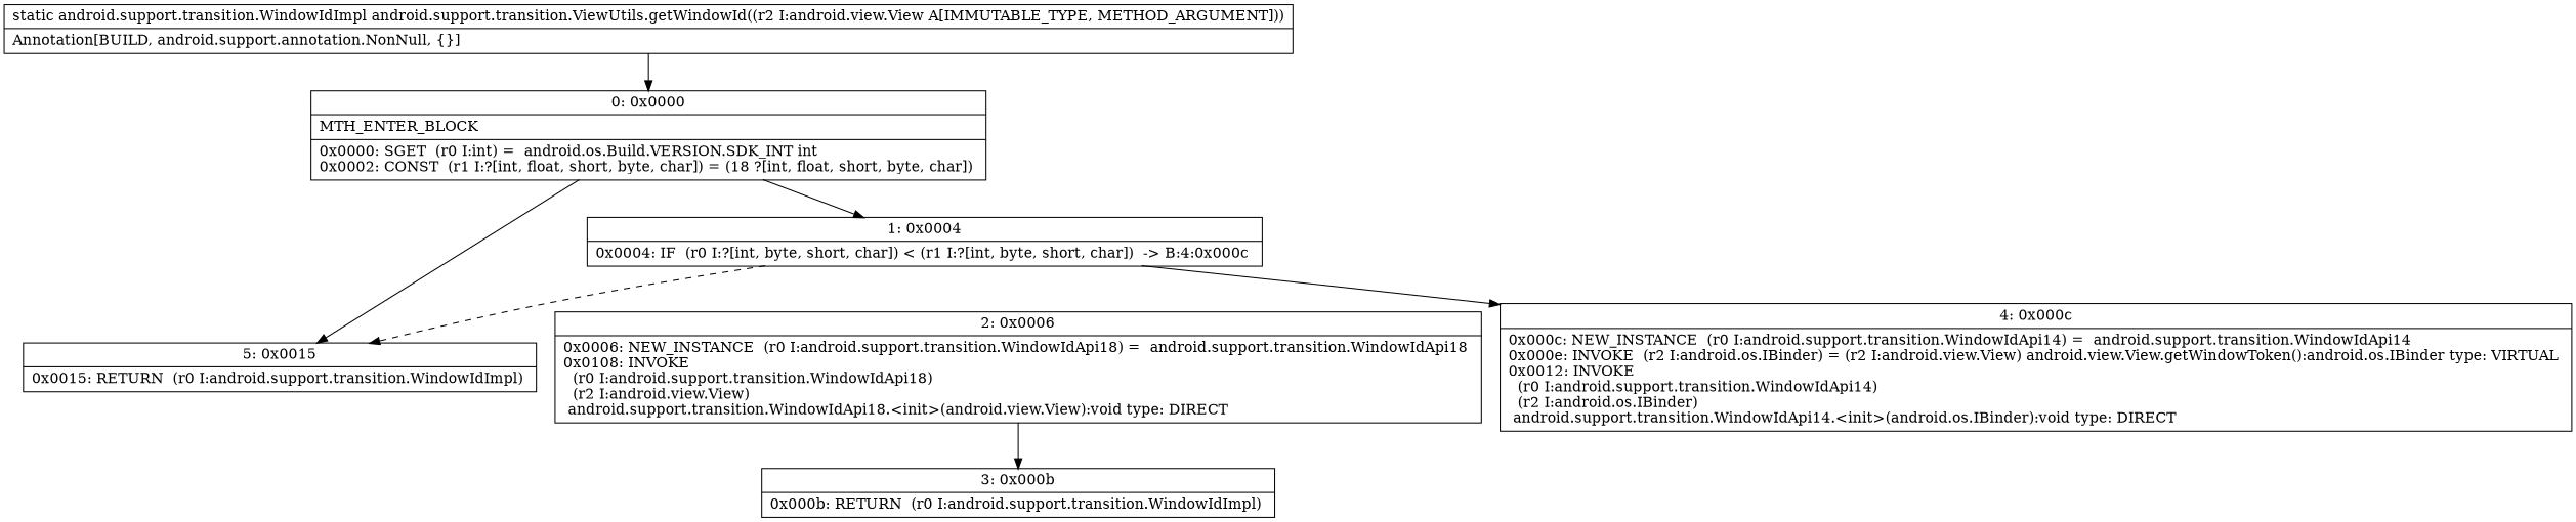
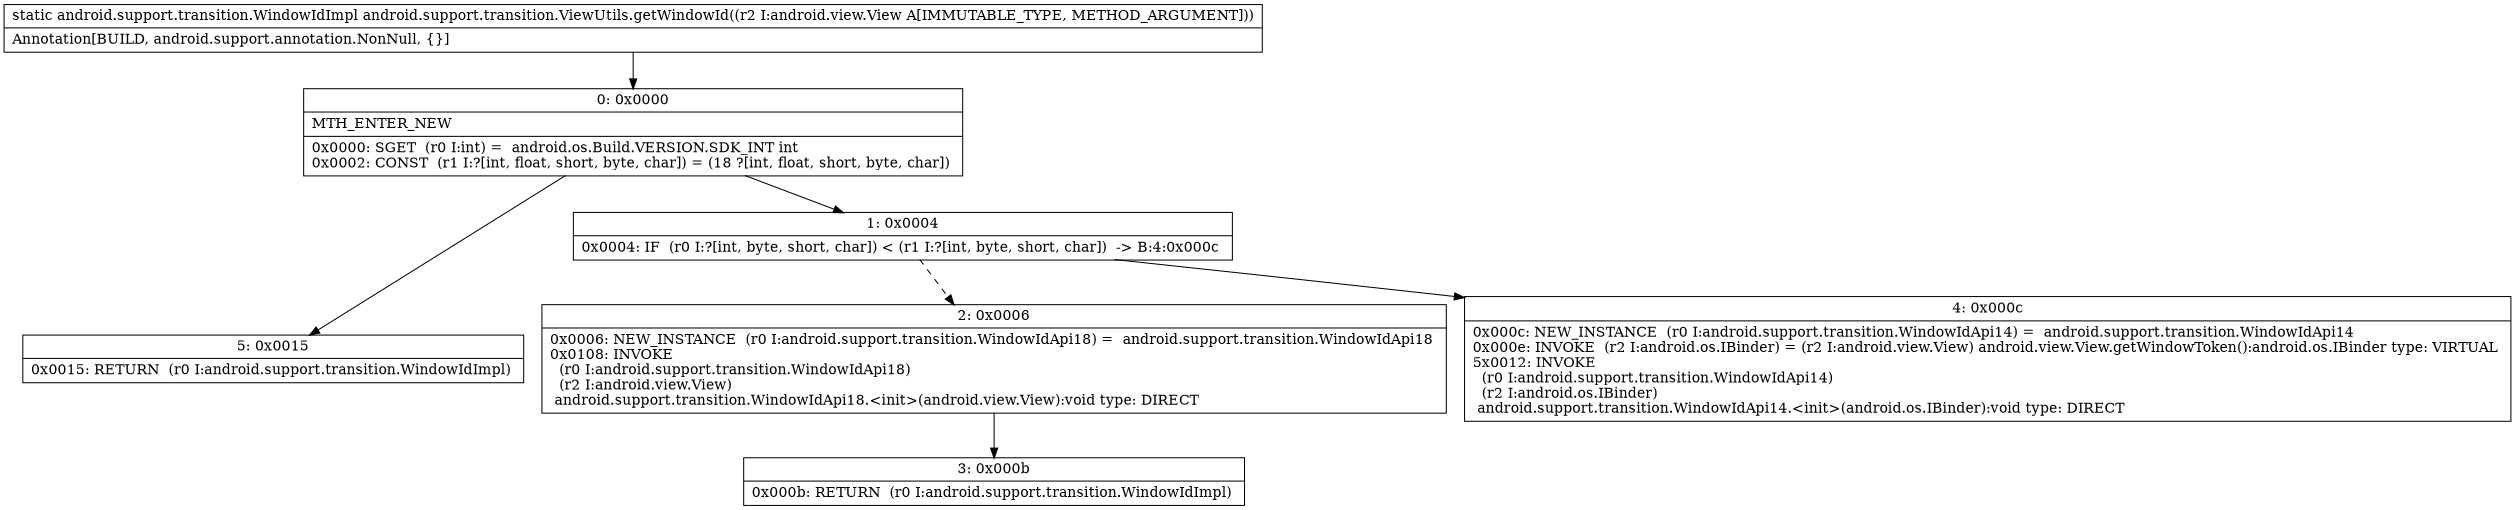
  digraph {
    node [shape=record]
-   n1 [label="{0\:\ 0x0000|MTH_ENTER_BLOCK\l|0x0000: SGET  (r0 I:int) =  android.os.Build.VERSION.SDK_INT int \l0x0002: CONST  (r1 I:?[int, float, short, byte, char]) = (18 ?[int, float, short, byte, char]) \l}"]
+   n1 [label="{0\:\ 0x0000|MTH_ENTER_NEW\l|0x0000: SGET  (r0 I:int) =  android.os.Build.VERSION.SDK_INT int \l0x0002: CONST  (r1 I:?[int, float, short, byte, char]) = (18 ?[int, float, short, byte, char]) \l}"]
    n2 [label="{1\:\ 0x0004|0x0004: IF  (r0 I:?[int, byte, short, char]) \< (r1 I:?[int, byte, short, char])  \-\> B:4:0x000c \l}"]
    n3 [label="{5\:\ 0x0015|0x0015: RETURN  (r0 I:android.support.transition.WindowIdImpl) \l}"]
    n4 [label="{2\:\ 0x0006|0x0006: NEW_INSTANCE  (r0 I:android.support.transition.WindowIdApi18) =  android.support.transition.WindowIdApi18 \l0x0108: INVOKE  \l  (r0 I:android.support.transition.WindowIdApi18)\l  (r2 I:android.view.View)\l android.support.transition.WindowIdApi18.\<init\>(android.view.View):void type: DIRECT \l}"]
-   n5 [label="{4\:\ 0x000c|0x000c: NEW_INSTANCE  (r0 I:android.support.transition.WindowIdApi14) =  android.support.transition.WindowIdApi14 \l0x000e: INVOKE  (r2 I:android.os.IBinder) = (r2 I:android.view.View) android.view.View.getWindowToken():android.os.IBinder type: VIRTUAL \l0x0012: INVOKE  \l  (r0 I:android.support.transition.WindowIdApi14)\l  (r2 I:android.os.IBinder)\l android.support.transition.WindowIdApi14.\<init\>(android.os.IBinder):void type: DIRECT \l}"]
+   n5 [label="{4\:\ 0x000c|0x000c: NEW_INSTANCE  (r0 I:android.support.transition.WindowIdApi14) =  android.support.transition.WindowIdApi14 \l0x000e: INVOKE  (r2 I:android.os.IBinder) = (r2 I:android.view.View) android.view.View.getWindowToken():android.os.IBinder type: VIRTUAL \l5x0012: INVOKE  \l  (r0 I:android.support.transition.WindowIdApi14)\l  (r2 I:android.os.IBinder)\l android.support.transition.WindowIdApi14.\<init\>(android.os.IBinder):void type: DIRECT \l}"]
    n6 [label="{3\:\ 0x000b|0x000b: RETURN  (r0 I:android.support.transition.WindowIdImpl) \l}"]
    n7 [label="{static android.support.transition.WindowIdImpl android.support.transition.ViewUtils.getWindowId((r2 I:android.view.View A[IMMUTABLE_TYPE, METHOD_ARGUMENT]))  | Annotation[BUILD, android.support.annotation.NonNull, \{\}]\l}"]
    n1 -> n2
    n1 -> n3
-   n2 -> n3 [style=dashed]
+   n2 -> n4 [style=dashed]
    n2 -> n5
    n4 -> n6
    n7 -> n1
  }
